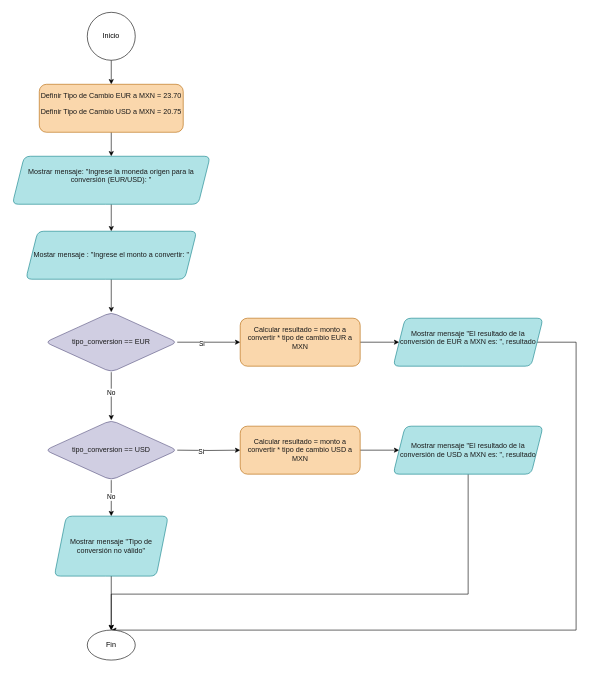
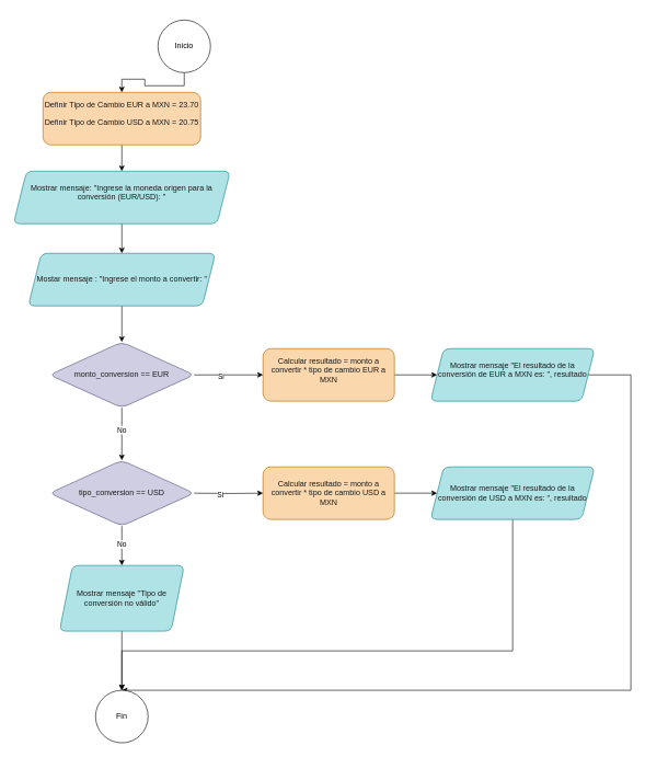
  <mxCell id="0" />
  <mxCell id="1" parent="0" />
  <mxCell id="2" value="" style="edgeStyle=orthogonalEdgeStyle;rounded=0;orthogonalLoop=1;jettySize=auto;html=1;" edge="1" parent="1" source="3" target="5"><mxGeometry relative="1" as="geometry" /></mxCell>
- <mxCell id="3" value="Inicio" style="ellipse;whiteSpace=wrap;html=1;aspect=fixed;" vertex="1" parent="1"><mxGeometry x="145" y="20" width="80" height="80" as="geometry" /></mxCell>
+ <mxCell id="3" value="Inicio" style="ellipse;whiteSpace=wrap;html=1;aspect=fixed;" vertex="1" parent="1"><mxGeometry x="240" y="30" width="80" height="80" as="geometry" /></mxCell>
  <mxCell id="4" value="" style="edgeStyle=orthogonalEdgeStyle;rounded=0;orthogonalLoop=1;jettySize=auto;html=1;" edge="1" parent="1" source="5" target="7"><mxGeometry relative="1" as="geometry" /></mxCell>
  <mxCell id="5" value="&#10;&lt;p&gt;&lt;span style=&quot;color: rgb(26, 26, 26); background-color: transparent;&quot;&gt;Definir Tipo de Cambio EUR a MXN = 23.70&lt;/span&gt;&lt;/p&gt;&lt;p&gt;&lt;span style=&quot;color: rgb(26, 26, 26); background-color: transparent;&quot;&gt; Definir Tipo de Cambio USD a MXN = 20.75&lt;/span&gt;&lt;/p&gt;&#10;&#10;" style="rounded=1;whiteSpace=wrap;html=1;fillColor=#fad7ac;strokeColor=#b46504;" vertex="1" parent="1"><mxGeometry x="65" y="140" width="240" height="80" as="geometry" /></mxCell>
  <mxCell id="6" value="" style="edgeStyle=orthogonalEdgeStyle;rounded=0;orthogonalLoop=1;jettySize=auto;html=1;" edge="1" parent="1" source="7" target="9"><mxGeometry relative="1" as="geometry" /></mxCell>
  <mxCell id="7" value="&#10;&lt;span style=&quot;background-color: transparent; color: rgb(26, 26, 26);&quot;&gt;Mostrar mensaje: &quot;Ingrese la moneda origen para la conversión (EUR/USD): &quot;&lt;/span&gt;&#10;&#10;" style="shape=parallelogram;perimeter=parallelogramPerimeter;whiteSpace=wrap;html=1;fixedSize=1;rounded=1;fillColor=#b0e3e6;strokeColor=#0e8088;" vertex="1" parent="1"><mxGeometry x="20" y="260" width="330" height="80" as="geometry" /></mxCell>
  <mxCell id="8" value="" style="edgeStyle=orthogonalEdgeStyle;rounded=0;orthogonalLoop=1;jettySize=auto;html=1;" edge="1" parent="1" source="9" target="14"><mxGeometry relative="1" as="geometry" /></mxCell>
  <mxCell id="9" value="&lt;span style=&quot;background-color: transparent; color: rgb(26, 26, 26);&quot;&gt;Mostar mensaje : &quot;Ingrese el monto a convertir: &quot;&lt;/span&gt;" style="shape=parallelogram;perimeter=parallelogramPerimeter;whiteSpace=wrap;html=1;fixedSize=1;rounded=1;fillColor=#b0e3e6;strokeColor=#0e8088;" vertex="1" parent="1"><mxGeometry x="42.5" y="385" width="285" height="80" as="geometry" /></mxCell>
  <mxCell id="10" value="" style="edgeStyle=orthogonalEdgeStyle;rounded=0;orthogonalLoop=1;jettySize=auto;html=1;" edge="1" parent="1" source="14" target="16"><mxGeometry relative="1" as="geometry" /></mxCell>
  <mxCell id="11" value="Si" style="edgeLabel;html=1;align=center;verticalAlign=middle;resizable=0;points=[];" vertex="1" connectable="0" parent="10"><mxGeometry x="-0.244" y="-2" relative="1" as="geometry"><mxPoint as="offset" /></mxGeometry></mxCell>
  <mxCell id="12" value="" style="edgeStyle=orthogonalEdgeStyle;rounded=0;orthogonalLoop=1;jettySize=auto;html=1;" edge="1" parent="1" source="14" target="21"><mxGeometry relative="1" as="geometry" /></mxCell>
  <mxCell id="13" value="No" style="edgeLabel;html=1;align=center;verticalAlign=middle;resizable=0;points=[];" vertex="1" connectable="0" parent="12"><mxGeometry x="-0.183" y="-1" relative="1" as="geometry"><mxPoint as="offset" /></mxGeometry></mxCell>
- <mxCell id="14" value="&lt;span style=&quot;background-color: transparent; color: rgb(26, 26, 26);&quot;&gt;tipo_conversion == EUR&lt;/span&gt;" style="rhombus;whiteSpace=wrap;html=1;rounded=1;fillColor=#d0cee2;strokeColor=#56517e;" vertex="1" parent="1"><mxGeometry x="75" y="520" width="220" height="100" as="geometry" /></mxCell>
+ <mxCell id="14" value="&lt;span style=&quot;background-color: transparent; color: rgb(26, 26, 26);&quot;&gt;monto_conversion == EUR&lt;/span&gt;" style="rhombus;whiteSpace=wrap;html=1;rounded=1;fillColor=#d0cee2;strokeColor=#56517e;" vertex="1" parent="1"><mxGeometry x="75" y="520" width="220" height="100" as="geometry" /></mxCell>
  <mxCell id="15" value="" style="edgeStyle=orthogonalEdgeStyle;rounded=0;orthogonalLoop=1;jettySize=auto;html=1;" edge="1" parent="1" source="16" target="18"><mxGeometry relative="1" as="geometry" /></mxCell>
  <mxCell id="16" value="&#10;&lt;span style=&quot;background-color: transparent; color: rgb(26, 26, 26);&quot;&gt;C&lt;span class=&quot;ql-cursor&quot;&gt;﻿&lt;/span&gt;alcular resultado = monto a convertir * tipo de cambio EUR a MXN&lt;/span&gt;&#10;&#10;" style="whiteSpace=wrap;html=1;rounded=1;fillColor=#fad7ac;strokeColor=#b46504;" vertex="1" parent="1"><mxGeometry x="400" y="530" width="200" height="80" as="geometry" /></mxCell>
  <mxCell id="17" style="edgeStyle=orthogonalEdgeStyle;rounded=0;orthogonalLoop=1;jettySize=auto;html=1;entryX=0.5;entryY=0;entryDx=0;entryDy=0;" edge="1" parent="1" source="18" target="30"><mxGeometry relative="1" as="geometry"><mxPoint x="1000" y="1144" as="targetPoint" /><Array as="points"><mxPoint x="960" y="570" /><mxPoint x="960" y="1050" /></Array></mxGeometry></mxCell>
  <mxCell id="18" value="&#10;&lt;span style=&quot;background-color: transparent; color: rgb(26, 26, 26);&quot;&gt;Mo&lt;span class=&quot;ql-cursor&quot;&gt;﻿&lt;/span&gt;strar mensaje &quot;El resultado de la conversión de EUR a MXN es: &quot;, resultado&lt;/span&gt;&#10;&#10;" style="shape=parallelogram;perimeter=parallelogramPerimeter;whiteSpace=wrap;html=1;fixedSize=1;rounded=1;fillColor=#b0e3e6;strokeColor=#0e8088;" vertex="1" parent="1"><mxGeometry x="655" y="530" width="250" height="80" as="geometry" /></mxCell>
  <mxCell id="19" value="" style="edgeStyle=orthogonalEdgeStyle;rounded=0;orthogonalLoop=1;jettySize=auto;html=1;" edge="1" parent="1" source="21" target="29"><mxGeometry relative="1" as="geometry" /></mxCell>
  <mxCell id="20" value="No" style="edgeLabel;html=1;align=center;verticalAlign=middle;resizable=0;points=[];" vertex="1" connectable="0" parent="19"><mxGeometry x="-0.111" y="-1" relative="1" as="geometry"><mxPoint as="offset" /></mxGeometry></mxCell>
  <mxCell id="21" value="&lt;span style=&quot;background-color: transparent; color: rgb(26, 26, 26);&quot;&gt;tipo_conversion == USD&lt;/span&gt;" style="rhombus;whiteSpace=wrap;html=1;rounded=1;fillColor=#d0cee2;strokeColor=#56517e;" vertex="1" parent="1"><mxGeometry x="75" y="700" width="220" height="100" as="geometry" /></mxCell>
  <mxCell id="22" value="" style="edgeStyle=orthogonalEdgeStyle;rounded=0;orthogonalLoop=1;jettySize=auto;html=1;" edge="1" parent="1" target="25"><mxGeometry relative="1" as="geometry"><mxPoint x="295" y="750" as="sourcePoint" /></mxGeometry></mxCell>
  <mxCell id="23" value="Si" style="edgeLabel;html=1;align=center;verticalAlign=middle;resizable=0;points=[];" vertex="1" connectable="0" parent="22"><mxGeometry x="-0.244" y="-2" relative="1" as="geometry"><mxPoint as="offset" /></mxGeometry></mxCell>
  <mxCell id="24" value="" style="edgeStyle=orthogonalEdgeStyle;rounded=0;orthogonalLoop=1;jettySize=auto;html=1;" edge="1" parent="1" source="25" target="27"><mxGeometry relative="1" as="geometry" /></mxCell>
  <mxCell id="25" value="&lt;br&gt;&lt;span style=&quot;background-color: transparent; color: rgb(26, 26, 26);&quot;&gt;C&lt;span class=&quot;ql-cursor&quot;&gt;﻿&lt;/span&gt;alcular resultado = monto a convertir * tipo de cambio USD a MXN&lt;/span&gt;&lt;div&gt;&lt;br/&gt;&lt;/div&gt;" style="whiteSpace=wrap;html=1;rounded=1;fillColor=#fad7ac;strokeColor=#b46504;" vertex="1" parent="1"><mxGeometry x="400" y="710" width="200" height="80" as="geometry" /></mxCell>
  <mxCell id="26" style="edgeStyle=orthogonalEdgeStyle;rounded=0;orthogonalLoop=1;jettySize=auto;html=1;entryX=0.5;entryY=0;entryDx=0;entryDy=0;" edge="1" parent="1" source="27" target="30"><mxGeometry relative="1" as="geometry"><Array as="points"><mxPoint x="780" y="990" /><mxPoint x="185" y="990" /></Array></mxGeometry></mxCell>
  <mxCell id="27" value="&lt;br&gt;&lt;span style=&quot;background-color: transparent; color: rgb(26, 26, 26);&quot;&gt;Mo&lt;span class=&quot;ql-cursor&quot;&gt;﻿&lt;/span&gt;strar mensaje &quot;El resultado de la conversión de USD a MXN es: &quot;, resultado&lt;/span&gt;&lt;div&gt;&lt;br/&gt;&lt;/div&gt;" style="shape=parallelogram;perimeter=parallelogramPerimeter;whiteSpace=wrap;html=1;fixedSize=1;rounded=1;fillColor=#b0e3e6;strokeColor=#0e8088;" vertex="1" parent="1"><mxGeometry x="655" y="710" width="250" height="80" as="geometry" /></mxCell>
  <mxCell id="28" value="" style="edgeStyle=orthogonalEdgeStyle;rounded=0;orthogonalLoop=1;jettySize=auto;html=1;" edge="1" parent="1" source="29" target="30"><mxGeometry relative="1" as="geometry" /></mxCell>
  <mxCell id="29" value="&lt;span style=&quot;background-color: transparent; color: rgb(26, 26, 26);&quot;&gt;Mostrar mensaje &quot;Tipo de conversión no válido&quot;&lt;/span&gt;" style="shape=parallelogram;perimeter=parallelogramPerimeter;whiteSpace=wrap;html=1;fixedSize=1;rounded=1;fillColor=#b0e3e6;strokeColor=#0e8088;" vertex="1" parent="1"><mxGeometry x="90" y="860" width="190" height="100" as="geometry" /></mxCell>
- <mxCell id="30" value="Fin" style="ellipse;whiteSpace=wrap;html=1;rounded=1;" vertex="1" parent="1"><mxGeometry x="145" y="1050" width="80" height="50" as="geometry" /></mxCell>
+ <mxCell id="30" value="Fin" style="ellipse;whiteSpace=wrap;html=1;rounded=1;" vertex="1" parent="1"><mxGeometry x="145" y="1050" width="80" height="80" as="geometry" /></mxCell>
